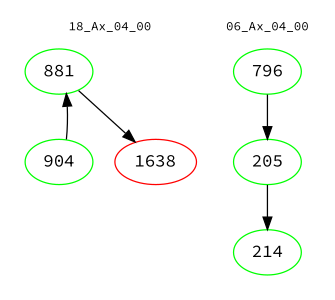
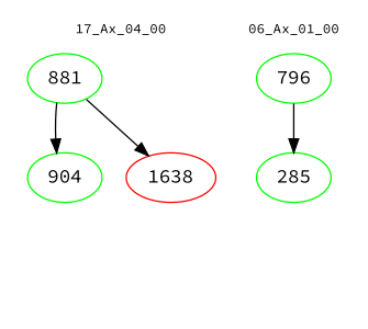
  digraph {
    fontname="Source Code Pro"
    node [color=green fontname="Source Code Pro"]
    edge [color=black fontname="Source Code Pro"]
    n1 [label=881]
    n2 [label=904]
    n3 [color=red label=1638]
-   n4 [label=205]
+   n4 [label=285]
    n5 [label=796]
-   n6 [label=214]
    subgraph cluster_1 {
      color=white
      fontsize=10
-     label="18_Ax_04_00"
+     label="17_Ax_04_00"
      n1
      n2
      n3
    }
    subgraph cluster_2 {
      color=white
      fontsize=10
-     label="06_Ax_04_00"
+     label="06_Ax_01_00"
      n4
      n5
-     n6
    }
-   n2 -> n1
+   n1 -> n2
    n1 -> n3
-   n4 -> n6
    n5 -> n4
  }
